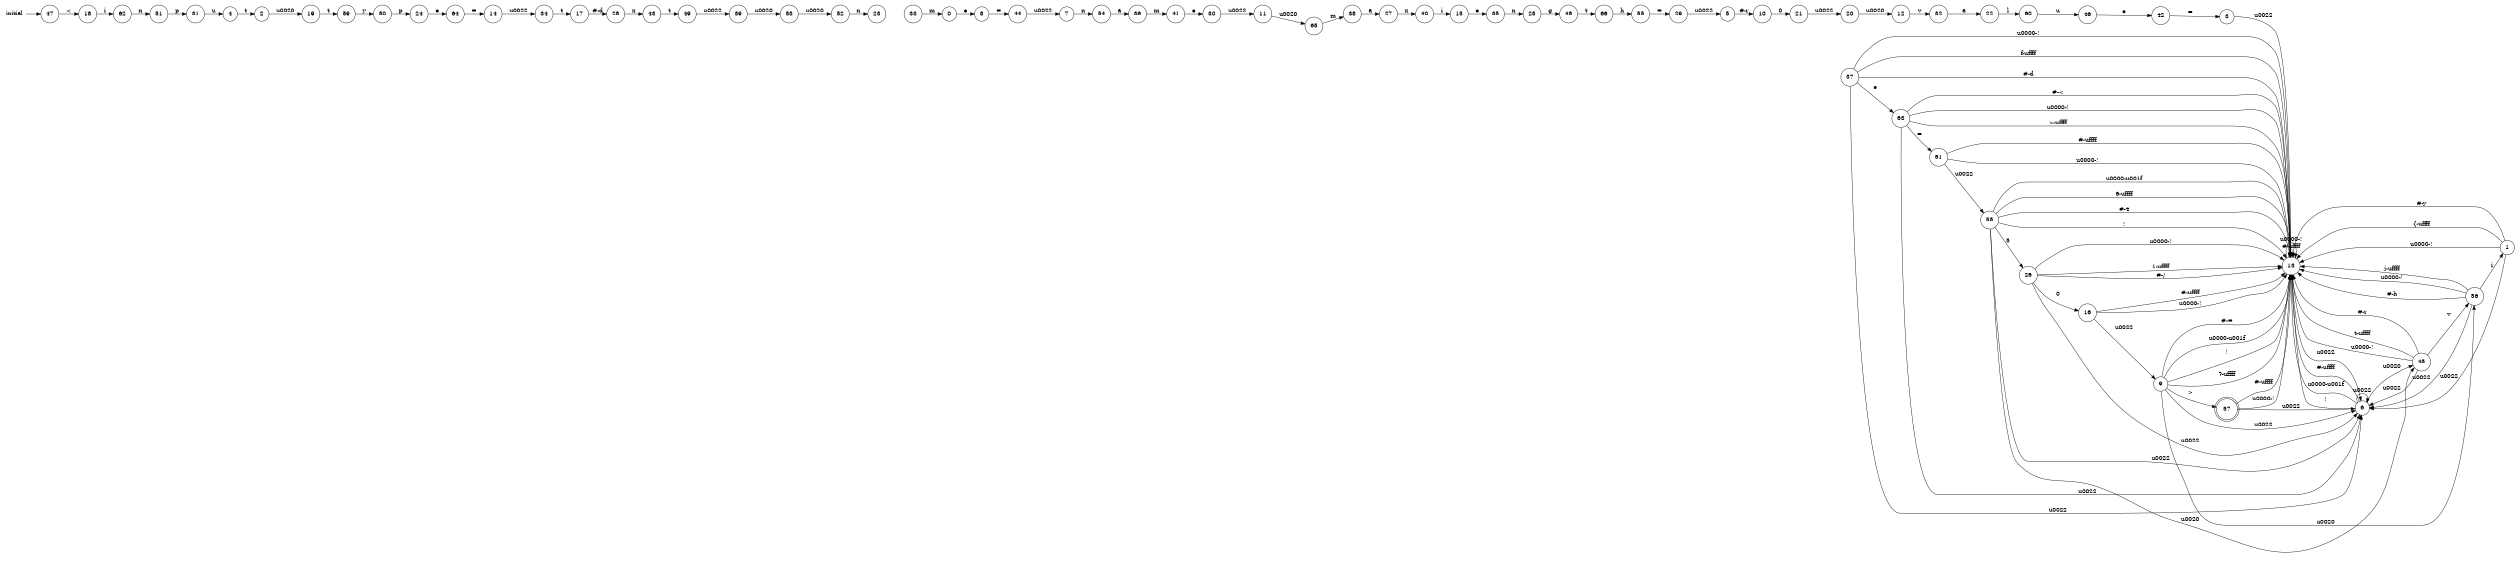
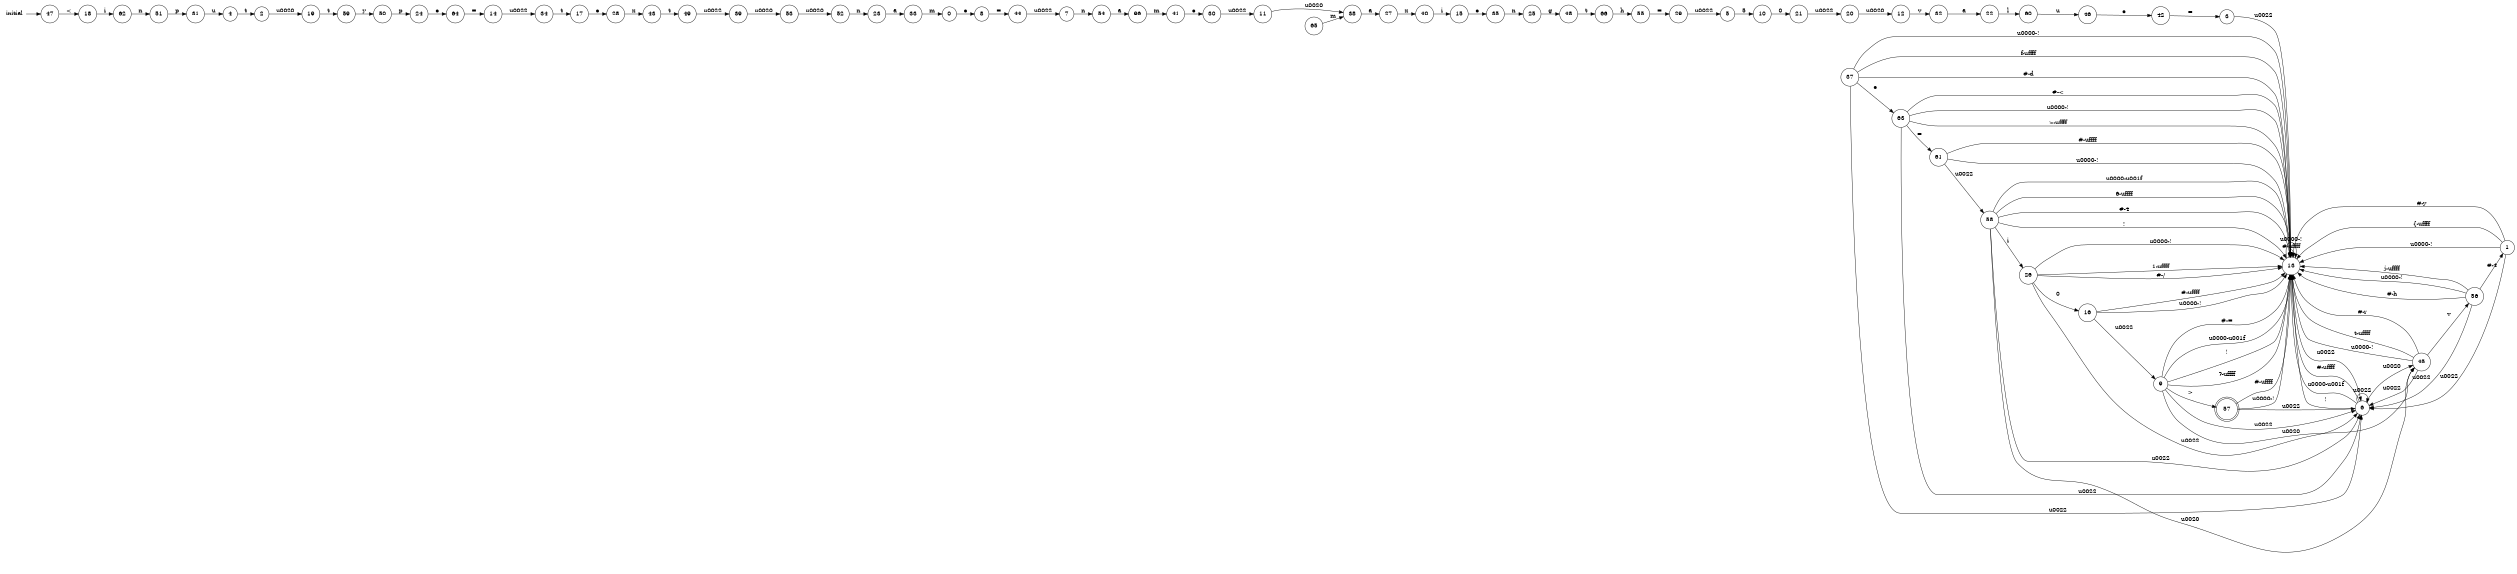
  digraph {
    rankdir=LR
    node [shape=circle]
    0
    8
    44
    7
    1
    6
    13
    37
    63
    45
    61
    56
    2
    19
    59
    50
    3
    4
    5
    10
    21
    20
    54
-   36
+   36 [label=96]
    41
    9
    57 [shape=doublecircle]
    12
    11
    65
    38
    27
    32
    22
    60
    14
    34
    17
    28
    15
    35
    25
    48
    16
    43
    49
    18
    62
    51
    31
    24
    46
    42
    23
    33
    64
    66
    55
    26
    40
    39
    29
    30
    58
    53
    52
    47
    initial [shape=plaintext]
    0 -> 8 [label=e]
    8 -> 44 [label="="]
    44 -> 7 [label="\u0022"]
    7 -> 54 [label=n]
    1 -> 6 [label="\u0022"]
    1 -> 13 [label="\u0000-!"]
    1 -> 13 [label="#-y"]
    1 -> 13 [label="{-\uffff"]
    6 -> 6 [label="\u0022"]
    6 -> 13 [label="#-\uffff"]
    6 -> 13 [label="\u0000-\u001f"]
    6 -> 13 [label="!"]
    6 -> 45 [label="\u0020"]
    13 -> 6 [label="\u0022"]
    13 -> 13 [label="#-\uffff"]
    13 -> 13 [label="\u0000-!"]
    37 -> 6 [label="\u0022"]
    37 -> 13 [label="\u0000-!"]
    37 -> 13 [label="f-\uffff"]
    37 -> 13 [label="#-d"]
    37 -> 63 [label=e]
    63 -> 6 [label="\u0022"]
    63 -> 13 [label="#-<"]
    63 -> 13 [label="\u0000-!"]
    63 -> 13 [label=">-\uffff"]
    63 -> 61 [label="="]
    45 -> 6 [label="\u0022"]
    45 -> 13 [label="\u0000-!"]
    45 -> 13 [label="#-r"]
    45 -> 13 [label="t-\uffff"]
    45 -> 56 [label=v]
    61 -> 13 [label="#-\uffff"]
    61 -> 13 [label="\u0000-!"]
    61 -> 58 [label="\u0022"]
-   56 -> 1 [label=i]
+   56 -> 1 [label="#-4"]
    56 -> 6 [label="\u0022"]
    56 -> 13 [label="\u0000-!"]
    56 -> 13 [label="#-h"]
    56 -> 13 [label="j-\uffff"]
    2 -> 19 [label="\u0020"]
    19 -> 59 [label=t]
    59 -> 50 [label=y]
    50 -> 24 [label=p]
    3 -> 13 [label="\u0022"]
    4 -> 2 [label=t]
-   5 -> 10 [label="#-r"]
+   5 -> 10 [label=5]
    10 -> 21 [label=0]
    21 -> 20 [label="\u0022"]
    20 -> 12 [label="\u0020"]
    54 -> 36 [label=a]
    36 -> 41 [label=m]
    41 -> 30 [label=e]
    9 -> 6 [label="\u0022"]
    9 -> 13 [label="#-="]
    9 -> 13 [label="\u0000-\u001f"]
    9 -> 13 [label="!"]
    9 -> 13 [label="?-\uffff"]
-   9 -> 56 [label="\u0020"]
+   9 -> 45 [label="\u0020"]
    9 -> 57 [label=">"]
    57 -> 6 [label="\u0022"]
    57 -> 13 [label="#-\uffff"]
    57 -> 13 [label="\u0000-!"]
    12 -> 32 [label=v]
-   11 -> 65 [label="\u0020"]
+   11 -> 38 [label="\u0020"]
    65 -> 38 [label=m]
    38 -> 27 [label=a]
    27 -> 40 [label=x]
    32 -> 22 [label=a]
    22 -> 60 [label=l]
    60 -> 46 [label=u]
    14 -> 34 [label="\u0022"]
    34 -> 17 [label=t]
-   17 -> 28 [label="#-d"]
+   17 -> 28 [label=e]
    28 -> 43 [label=x]
    15 -> 35 [label=e]
    35 -> 25 [label=n]
    25 -> 48 [label=g]
    48 -> 66 [label=t]
    16 -> 13 [label="#-\uffff"]
    16 -> 13 [label="\u0000-!"]
    16 -> 9 [label="\u0022"]
    43 -> 49 [label=t]
    49 -> 39 [label="\u0022"]
    18 -> 62 [label=i]
    62 -> 51 [label=n]
    51 -> 31 [label=p]
    31 -> 4 [label=u]
    24 -> 64 [label=e]
    46 -> 42 [label=e]
    42 -> 3 [label="="]
+   23 -> 33 [label=a]
    33 -> 0 [label=m]
    64 -> 14 [label="="]
    66 -> 55 [label=h]
    55 -> 29 [label="="]
    26 -> 6 [label="\u0022"]
    26 -> 13 [label="\u0000-!"]
    26 -> 13 [label="1-\uffff"]
    26 -> 13 [label="#-/"]
    26 -> 16 [label=0]
    40 -> 15 [label=i]
    39 -> 53 [label="\u0020"]
    29 -> 5 [label="\u0022"]
    30 -> 11 [label="\u0022"]
    58 -> 6 [label="\u0022"]
    58 -> 13 [label="\u0000-\u001f"]
    58 -> 13 [label="6-\uffff"]
    58 -> 13 [label="#-4"]
    58 -> 13 [label="!"]
    58 -> 45 [label="\u0020"]
-   58 -> 26 [label=5]
+   58 -> 26 [label=i]
    53 -> 52 [label="\u0020"]
    52 -> 23 [label=n]
    47 -> 18 [label="<"]
    initial -> 47
  }
